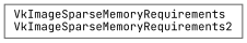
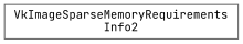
  digraph {
    rankdir=LR
    fontname="JetBrains Mono"
-   n1 [color=grey40 fillcolor=white fontname="JetBrains Mono" fontsize=10 height=0.2 label="VkImageSparseMemoryRequirements\lVkImageSparseMemoryRequirements2" shape=box style=filled width=0.4]
+   n1 [color=grey40 fillcolor=white fontname="JetBrains Mono" fontsize=10 height=0.2 label="VkImageSparseMemoryRequirements\lInfo2" shape=box style=filled width=0.4]
  }
